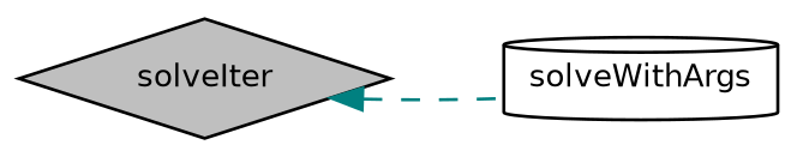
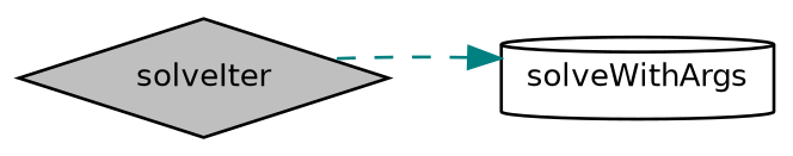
  digraph {
    rankdir=LR
    node [color=black fontname=Helvetica fontsize=10]
    n1 [fillcolor=grey75 fontcolor=black height=0.2 label=solveIter shape=diamond style=filled width=0.4]
    n2 [height=0.2 label=solveWithArgs shape=cylinder width=0.4]
-   n1 -> n2 [color=teal dir=back fontname=Helvetica fontsize=10 labelfontname=Helvetica labelfontsize=10 style=dashed]
+   n2 -> n1 [color=teal dir=back fontname=Helvetica fontsize=10 labelfontname=Helvetica labelfontsize=10 style=dashed]
  }
